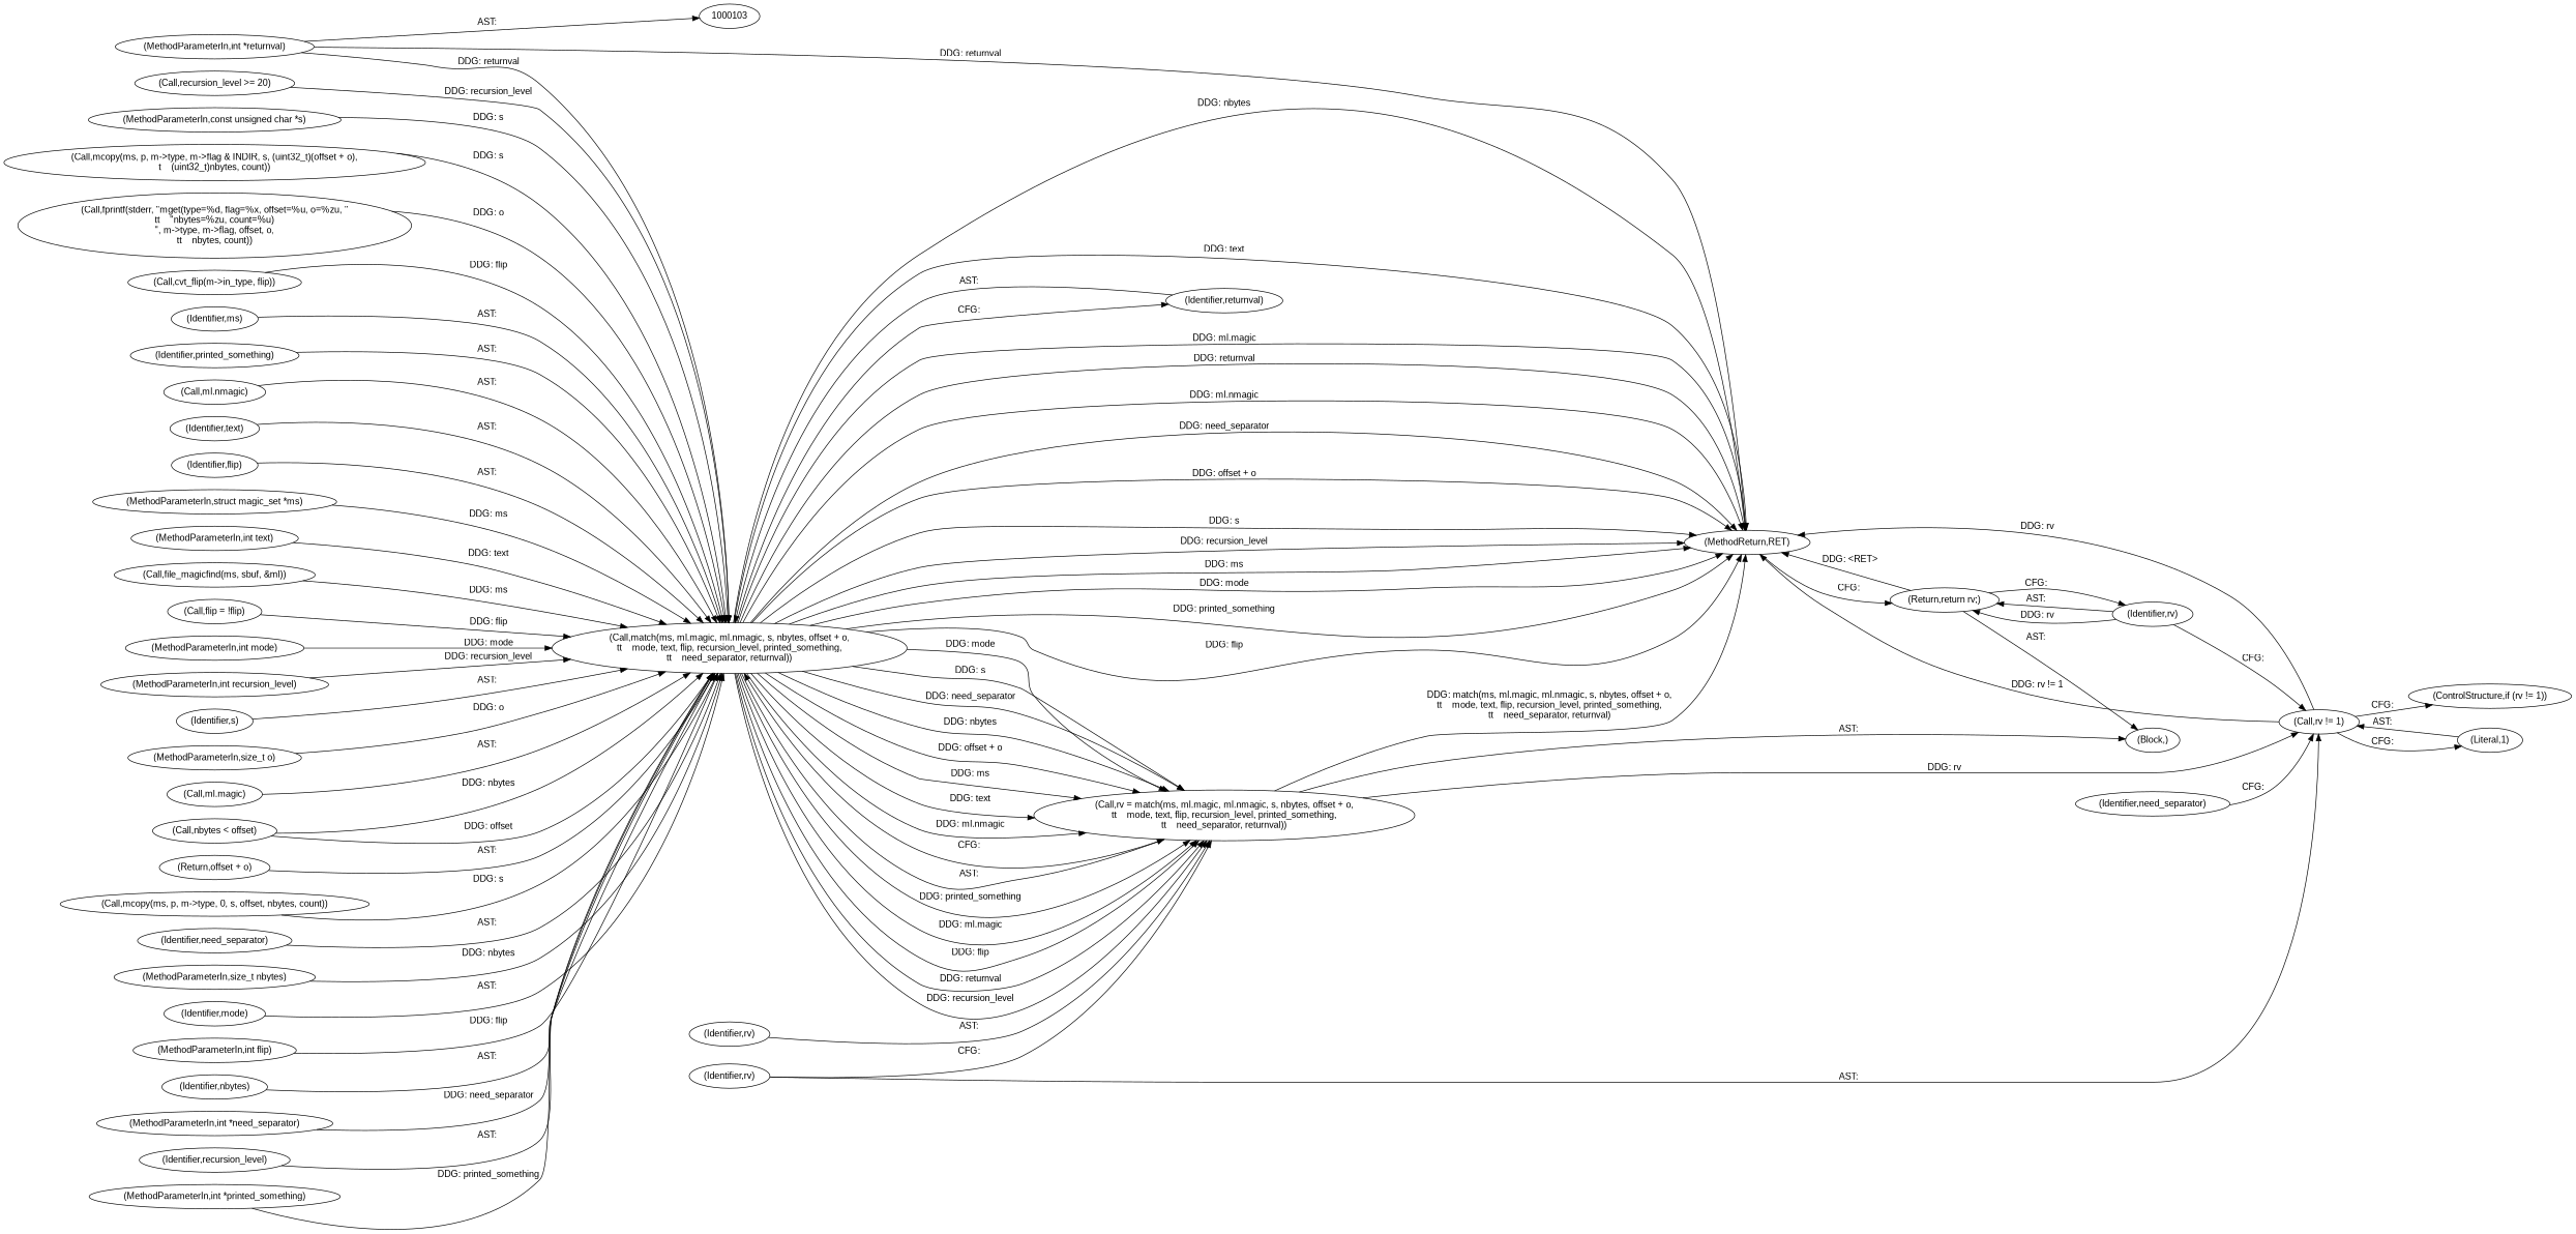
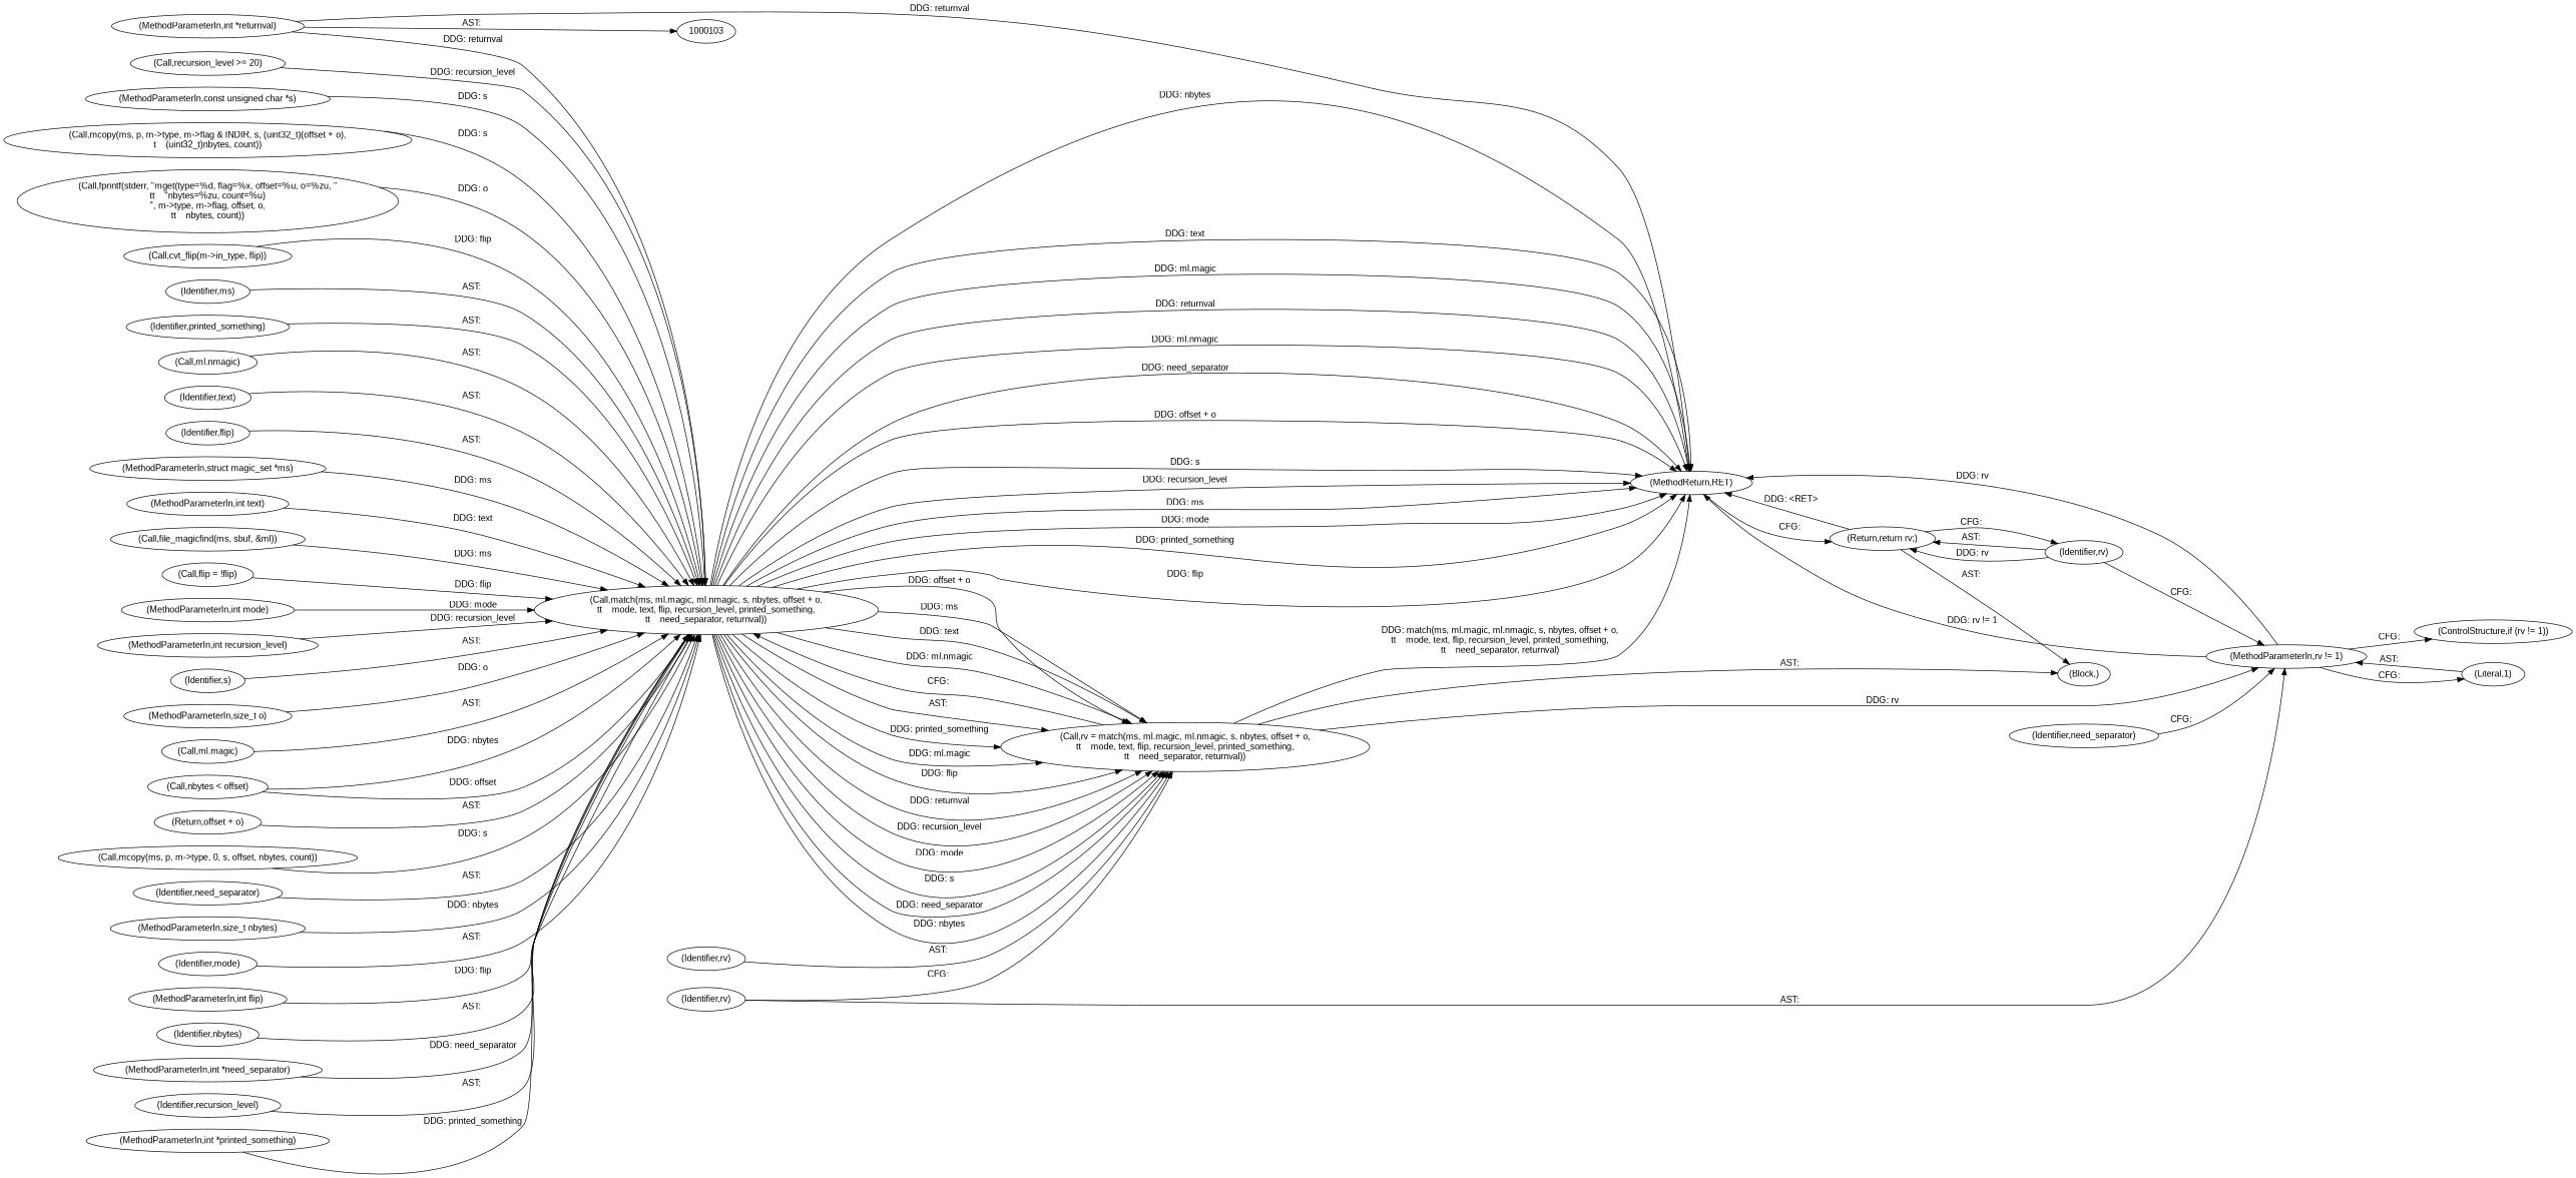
  digraph {
    fontname="Liberation Sans"
    rankdir=LR
    node [fontname="Liberation Sans"]
    edge [fontname="Liberation Sans"]
    n1 [label="(MethodParameterIn,int *returnval)"]
    n2 [label="(Call,match(ms, ml.magic, ml.nmagic, s, nbytes, offset + o,\n\t\t    mode, text, flip, recursion_level, printed_something,\n\t\t    need_separator, returnval))"]
    n3 [label="(MethodReturn,RET)"]
    1000103
    n5 [label="(Call,rv = match(ms, ml.magic, ml.nmagic, s, nbytes, offset + o,\n\t\t    mode, text, flip, recursion_level, printed_something,\n\t\t    need_separator, returnval))"]
-   n6 [label="(Identifier,returnval)"]
    n7 [label="(Return,return rv;)"]
-   n8 [label="(Call,rv != 1)"]
+   n8 [label="(MethodParameterIn,rv != 1)"]
    n9 [label="(Block,)"]
    n10 [label="(ControlStructure,if (rv != 1))"]
    n11 [label="(Literal,1)"]
    n12 [label="(Identifier,rv)"]
    n13 [label="(Identifier,rv)"]
    n14 [label="(Identifier,need_separator)"]
    n15 [label="(Identifier,printed_something)"]
    n16 [label="(Call,ml.nmagic)"]
    n17 [label="(Identifier,text)"]
    n18 [label="(Identifier,flip)"]
    n19 [label="(MethodParameterIn,struct magic_set *ms)"]
    n20 [label="(MethodParameterIn,int text)"]
    n21 [label="(Call,file_magicfind(ms, sbuf, &ml))"]
    n22 [label="(Call,flip = !flip)"]
    n23 [label="(MethodParameterIn,int mode)"]
    n24 [label="(MethodParameterIn,int recursion_level)"]
    n25 [label="(Identifier,s)"]
    n26 [label="(MethodParameterIn,size_t o)"]
    n27 [label="(Call,ml.magic)"]
    n28 [label="(Call,nbytes < offset)"]
    n29 [label="(Return,offset + o)"]
    n30 [label="(Identifier,rv)"]
    n31 [label="(Call,mcopy(ms, p, m->type, 0, s, offset, nbytes, count))"]
    n32 [label="(Identifier,need_separator)"]
    n33 [label="(MethodParameterIn,size_t nbytes)"]
    n34 [label="(Identifier,mode)"]
    n35 [label="(MethodParameterIn,int flip)"]
    n36 [label="(Identifier,nbytes)"]
    n37 [label="(MethodParameterIn,int *need_separator)"]
    n38 [label="(Identifier,recursion_level)"]
    n39 [label="(MethodParameterIn,int *printed_something)"]
    n40 [label="(Call,recursion_level >= 20)"]
    n41 [label="(MethodParameterIn,const unsigned char *s)"]
    n42 [label="(Call,mcopy(ms, p, m->type, m->flag & INDIR, s, (uint32_t)(offset + o),\n\t    (uint32_t)nbytes, count))"]
    n43 [label="(Call,fprintf(stderr, \"mget(type=%d, flag=%x, offset=%u, o=%zu, \"\n\t\t    \"nbytes=%zu, count=%u)\n\", m->type, m->flag, offset, o,\n\t\t    nbytes, count))"]
    n44 [label="(Call,cvt_flip(m->in_type, flip))"]
    n45 [label="(Identifier,ms)"]
    n1 -> n2 [label="DDG: returnval"]
    n1 -> n3 [label="DDG: returnval"]
    n1 -> 1000103 [label="AST: "]
    n2 -> n3 [label="DDG: offset + o"]
    n2 -> n3 [label="DDG: s"]
    n2 -> n3 [label="DDG: recursion_level"]
    n2 -> n3 [label="DDG: ms"]
    n2 -> n3 [label="DDG: mode"]
    n2 -> n3 [label="DDG: printed_something"]
    n2 -> n3 [label="DDG: flip"]
    n2 -> n3 [label="DDG: nbytes"]
    n2 -> n3 [label="DDG: text"]
    n2 -> n3 [label="DDG: ml.magic"]
    n2 -> n3 [label="DDG: returnval"]
    n2 -> n3 [label="DDG: ml.nmagic"]
    n2 -> n3 [label="DDG: need_separator"]
    n2 -> n5 [label="AST: "]
    n2 -> n5 [label="DDG: printed_something"]
    n2 -> n5 [label="DDG: ml.magic"]
    n2 -> n5 [label="DDG: flip"]
    n2 -> n5 [label="DDG: returnval"]
    n2 -> n5 [label="DDG: recursion_level"]
    n2 -> n5 [label="DDG: mode"]
    n2 -> n5 [label="DDG: s"]
    n2 -> n5 [label="DDG: need_separator"]
    n2 -> n5 [label="DDG: nbytes"]
    n2 -> n5 [label="DDG: offset + o"]
    n2 -> n5 [label="DDG: ms"]
    n2 -> n5 [label="DDG: text"]
    n2 -> n5 [label="DDG: ml.nmagic"]
-   n2 -> n6 [label="CFG: "]
    n3 -> n7 [label="CFG: "]
    n5 -> n2 [label="CFG: "]
    n5 -> n3 [label="DDG: match(ms, ml.magic, ml.nmagic, s, nbytes, offset + o,\n\t\t    mode, text, flip, recursion_level, printed_something,\n\t\t    need_separator, returnval)"]
    n5 -> n8 [label="DDG: rv"]
    n5 -> n9 [label="AST: "]
-   n6 -> n2 [label="AST: "]
    n7 -> n3 [label="DDG: <RET>"]
    n7 -> n9 [label="AST: "]
    n7 -> n12 [label="CFG: "]
    n8 -> n3 [label="DDG: rv != 1"]
    n8 -> n3 [label="DDG: rv"]
    n8 -> n10 [label="CFG: "]
    n8 -> n11 [label="CFG: "]
    n11 -> n8 [label="AST: "]
    n12 -> n7 [label="AST: "]
    n12 -> n7 [label="DDG: rv"]
    n12 -> n8 [label="CFG: "]
    n13 -> n5 [label="AST: "]
    n14 -> n8 [label="CFG: "]
    n15 -> n2 [label="AST: "]
    n16 -> n2 [label="AST: "]
    n17 -> n2 [label="AST: "]
    n18 -> n2 [label="AST: "]
    n19 -> n2 [label="DDG: ms"]
    n20 -> n2 [label="DDG: text"]
    n21 -> n2 [label="DDG: ms"]
    n22 -> n2 [label="DDG: flip"]
    n23 -> n2 [label="DDG: mode"]
    n24 -> n2 [label="DDG: recursion_level"]
    n25 -> n2 [label="AST: "]
    n26 -> n2 [label="DDG: o"]
    n27 -> n2 [label="AST: "]
    n28 -> n2 [label="DDG: nbytes"]
    n28 -> n2 [label="DDG: offset"]
    n29 -> n2 [label="AST: "]
    n30 -> n5 [label="CFG: "]
    n30 -> n8 [label="AST: "]
    n31 -> n2 [label="DDG: s"]
    n32 -> n2 [label="AST: "]
    n33 -> n2 [label="DDG: nbytes"]
    n34 -> n2 [label="AST: "]
    n35 -> n2 [label="DDG: flip"]
    n36 -> n2 [label="AST: "]
    n37 -> n2 [label="DDG: need_separator"]
    n38 -> n2 [label="AST: "]
    n39 -> n2 [label="DDG: printed_something"]
    n40 -> n2 [label="DDG: recursion_level"]
    n41 -> n2 [label="DDG: s"]
    n42 -> n2 [label="DDG: s"]
    n43 -> n2 [label="DDG: o"]
    n44 -> n2 [label="DDG: flip"]
    n45 -> n2 [label="AST: "]
  }
